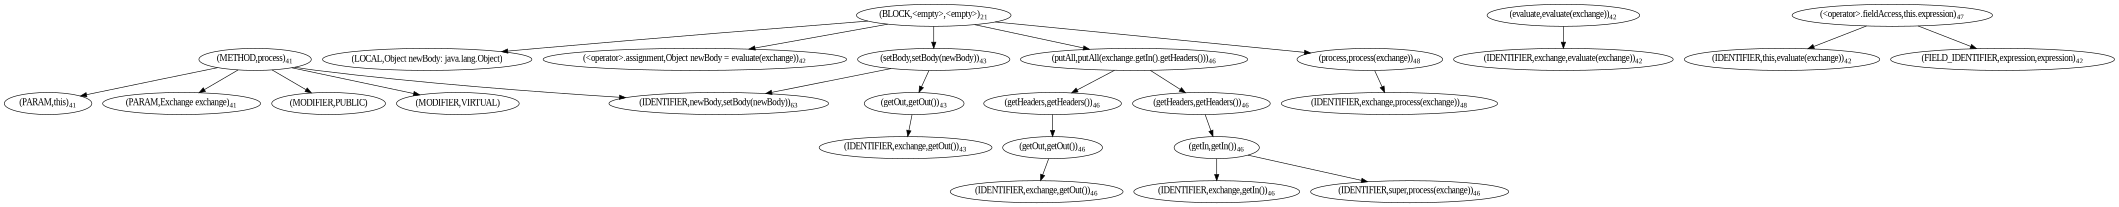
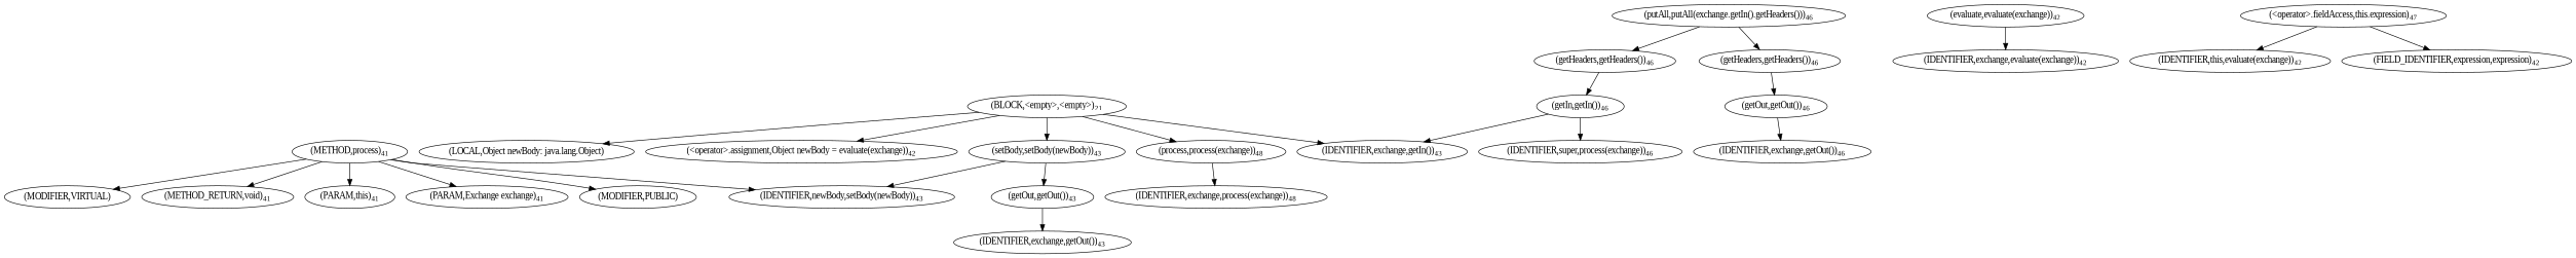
  digraph {
    fontname="Liberation Serif"
    node [fontname="Liberation Serif"]
    edge [fontname="Liberation Serif"]
    n1 [label=<(METHOD,process)<SUB>41</SUB>>]
    n2 [label=<(PARAM,this)<SUB>41</SUB>>]
    n3 [label=<(PARAM,Exchange exchange)<SUB>41</SUB>>]
    n4 [label=<(MODIFIER,PUBLIC)>]
    n5 [label=<(MODIFIER,VIRTUAL)>]
-   n7 [label=<(IDENTIFIER,newBody,setBody(newBody))<SUB>63</SUB>>]
+   n6 [label=<(METHOD_RETURN,void)<SUB>41</SUB>>]
+   n7 [label=<(IDENTIFIER,newBody,setBody(newBody))<SUB>43</SUB>>]
    n8 [label=<(BLOCK,&lt;empty&gt;,&lt;empty&gt;)<SUB>21</SUB>>]
    n9 [label=<(LOCAL,Object newBody: java.lang.Object)>]
    n10 [label=<(&lt;operator&gt;.assignment,Object newBody = evaluate(exchange))<SUB>42</SUB>>]
    n11 [label=<(setBody,setBody(newBody))<SUB>43</SUB>>]
    n12 [label=<(putAll,putAll(exchange.getIn().getHeaders()))<SUB>46</SUB>>]
    n13 [label=<(process,process(exchange))<SUB>48</SUB>>]
    n14 [label=<(getOut,getOut())<SUB>43</SUB>>]
    n15 [label=<(getHeaders,getHeaders())<SUB>46</SUB>>]
    n16 [label=<(getHeaders,getHeaders())<SUB>46</SUB>>]
    n17 [label=<(IDENTIFIER,exchange,process(exchange))<SUB>48</SUB>>]
    n18 [label=<(evaluate,evaluate(exchange))<SUB>42</SUB>>]
    n19 [label=<(IDENTIFIER,exchange,evaluate(exchange))<SUB>42</SUB>>]
    n20 [label=<(&lt;operator&gt;.fieldAccess,this.expression)<SUB>47</SUB>>]
    n21 [label=<(IDENTIFIER,this,evaluate(exchange))<SUB>42</SUB>>]
    n22 [label=<(FIELD_IDENTIFIER,expression,expression)<SUB>42</SUB>>]
    n23 [label=<(IDENTIFIER,exchange,getOut())<SUB>43</SUB>>]
    n24 [label=<(getOut,getOut())<SUB>46</SUB>>]
    n25 [label=<(getIn,getIn())<SUB>46</SUB>>]
    n26 [label=<(IDENTIFIER,exchange,getOut())<SUB>46</SUB>>]
-   n27 [label=<(IDENTIFIER,exchange,getIn())<SUB>46</SUB>>]
+   n27 [label=<(IDENTIFIER,exchange,getIn())<SUB>43</SUB>>]
    n28 [label=<(IDENTIFIER,super,process(exchange))<SUB>46</SUB>>]
    n1 -> n2
    n1 -> n3
    n1 -> n4
    n1 -> n5
+   n1 -> n6
    n1 -> n7
    n8 -> n9
    n8 -> n10
    n8 -> n11
-   n8 -> n12
+   n8 -> n27
    n8 -> n13
    n11 -> n7
    n11 -> n14
    n12 -> n15
    n12 -> n16
    n13 -> n17
    n14 -> n23
    n15 -> n24
    n16 -> n25
    n18 -> n19
    n20 -> n21
    n20 -> n22
    n24 -> n26
    n25 -> n27
    n25 -> n28
  }
